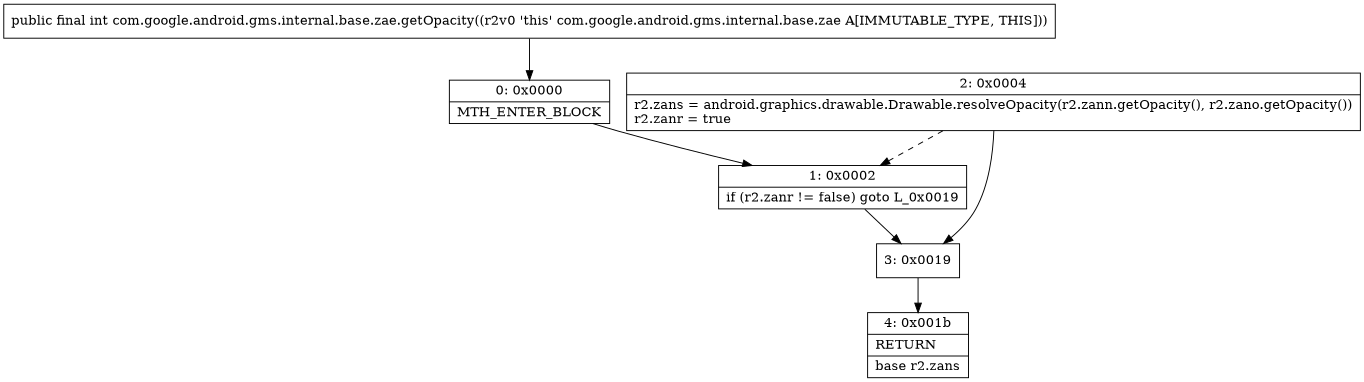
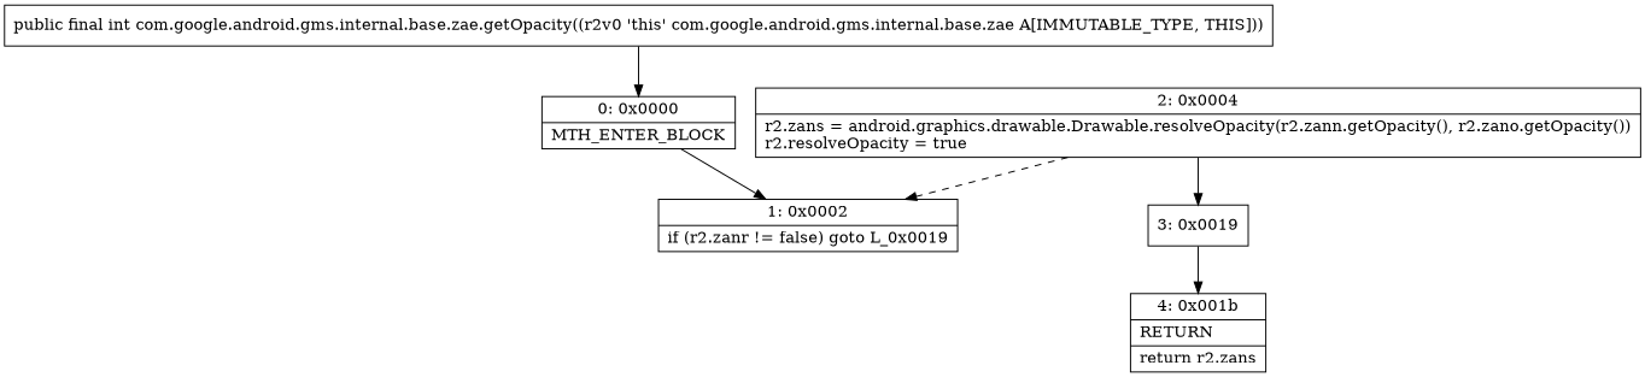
  digraph {
    node [shape=record]
    n1 [label="{0\:\ 0x0000|MTH_ENTER_BLOCK\l}"]
    n2 [label="{1\:\ 0x0002|if (r2.zanr != false) goto L_0x0019\l}"]
    n3 [label="{3\:\ 0x0019}"]
-   n4 [label="{2\:\ 0x0004|r2.zans = android.graphics.drawable.Drawable.resolveOpacity(r2.zann.getOpacity(), r2.zano.getOpacity())\lr2.zanr = true\l}"]
-   n5 [label="{4\:\ 0x001b|RETURN\l|base r2.zans\l}"]
+   n4 [label="{2\:\ 0x0004|r2.zans = android.graphics.drawable.Drawable.resolveOpacity(r2.zann.getOpacity(), r2.zano.getOpacity())\lr2.resolveOpacity = true\l}"]
+   n5 [label="{4\:\ 0x001b|RETURN\l|return r2.zans\l}"]
    n6 [label="{public final int com.google.android.gms.internal.base.zae.getOpacity((r2v0 'this' com.google.android.gms.internal.base.zae A[IMMUTABLE_TYPE, THIS])) }"]
    n1 -> n2
-   n2 -> n3
    n3 -> n5
    n4 -> n2 [style=dashed]
    n4 -> n3
    n6 -> n1
  }
